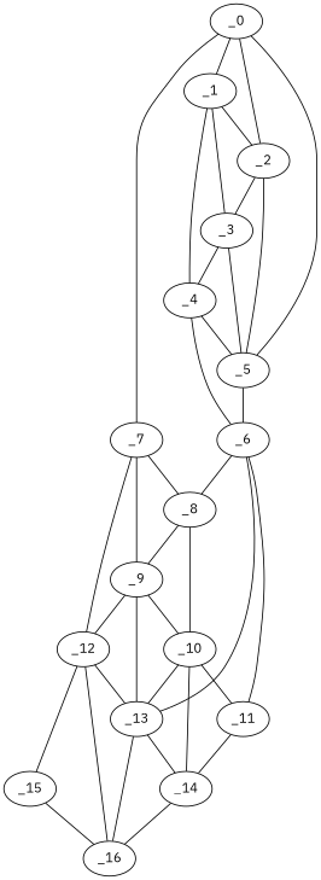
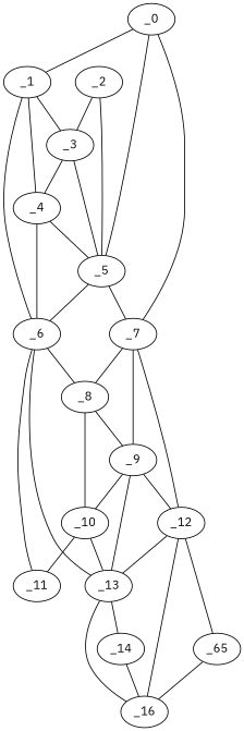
  graph {
    fontname="IBM Plex Sans"
    node [fontname="IBM Plex Sans" x=5 y=68]
    edge [fontname="IBM Plex Sans" valence=1]
    _0 [y=55]
    _1 [y=92]
    _2 [x=11]
    _5 [x=47]
    _7 [x=70 y=30]
    _3 [x=18 y=75]
    _4 [x=19 y=96]
    _6 [x=67 y=95]
    _8 [x=73 y=54]
    _9 [x=91 y=51]
    _12 [x=113 y=39]
    _11 [x=103 y=90]
    _13 [x=122 y=64]
    _10 [x=102 y=73]
-   _15 [x=125 y=49]
+   _15 [x=125 y=49 label=_65]
    _16 [x=125 y=56]
    _14 [x=124 y=79]
    _0 -- _1
-   _0 -- _2 [valence=2]
    _0 -- _5
    _0 -- _7
-   _1 -- _2
+   _1 -- _6
    _1 -- _3 [valence=2]
    _1 -- _4
    _2 -- _5
    _2 -- _3 [valence=2]
+   _5 -- _7 [valence=2]
    _5 -- _6 [valence=2]
    _7 -- _8
    _7 -- _9 [valence=2]
    _7 -- _12
    _3 -- _5 [valence=2]
    _3 -- _4 [valence=2]
    _4 -- _5 [valence=2]
    _4 -- _6
    _6 -- _8 [valence=2]
    _6 -- _11
    _6 -- _13
    _8 -- _9 [valence=2]
    _8 -- _10
    _9 -- _12
    _9 -- _13 [valence=2]
    _9 -- _10 [valence=2]
    _12 -- _13 [valence=2]
    _12 -- _15
    _12 -- _16
-   _11 -- _14
    _13 -- _16 [valence=2]
    _13 -- _14 [valence=2]
    _10 -- _11 [valence=2]
    _10 -- _13
-   _10 -- _14
    _15 -- _16
    _14 -- _16
  }
